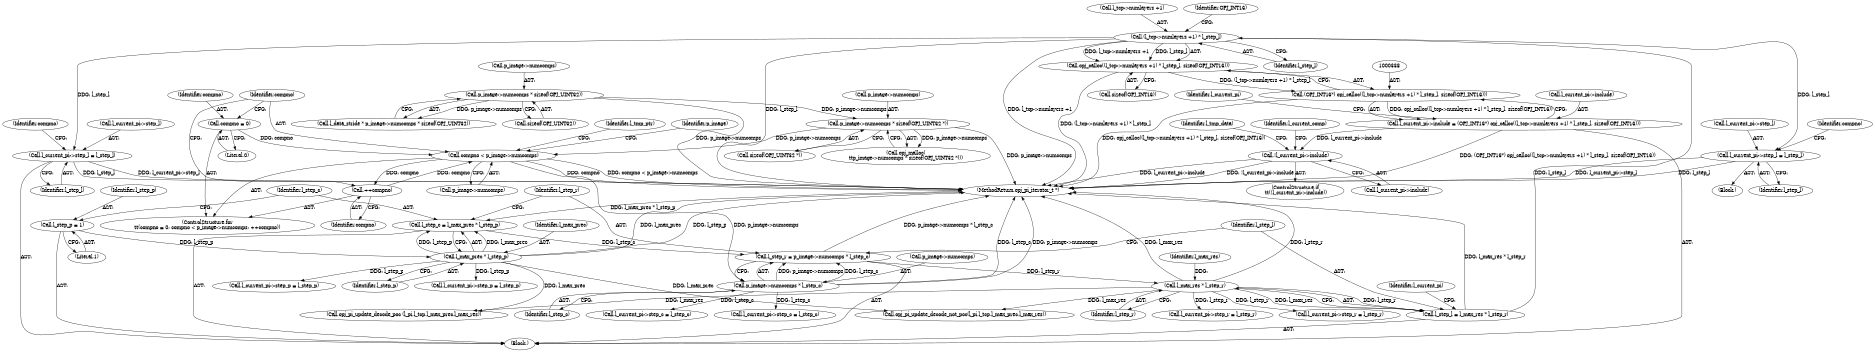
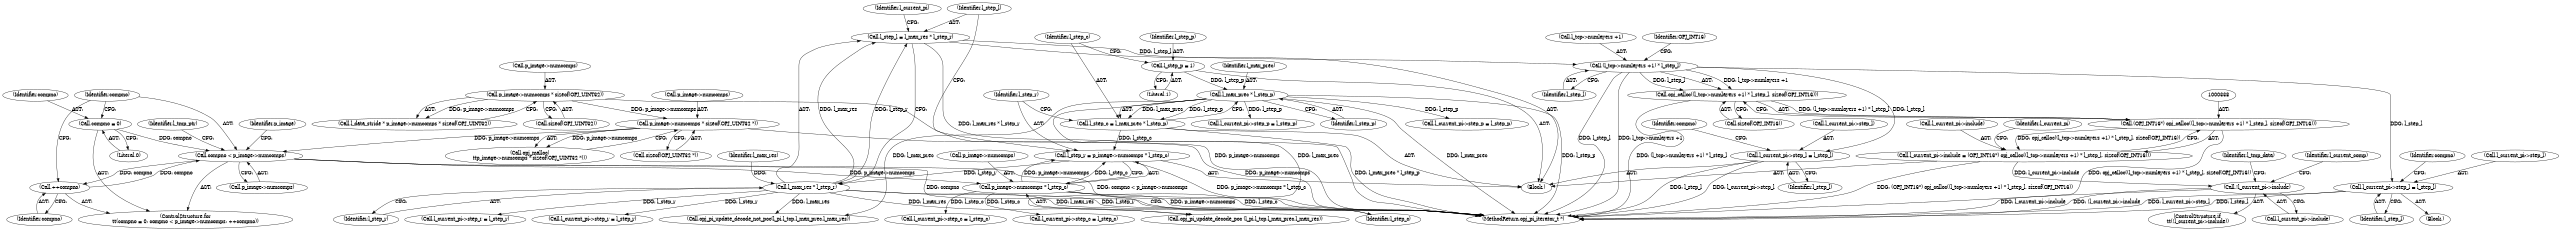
  digraph {
    n1 [label="(Call,(l_tcp->numlayers +1) * l_step_l)"]
    n2 [label="(Call,opj_calloc((l_tcp->numlayers +1) * l_step_l, sizeof(OPJ_INT16)))"]
    n3 [label="(Call,l_current_pi->step_l = l_step_l)"]
    n4 [label="(Call,l_current_pi->step_l = l_step_l)"]
    n5 [label="(Identifier,l_step_l)"]
    n6 [label="(MethodReturn,opj_pi_iterator_t *)"]
    n7 [label="(Call,(OPJ_INT16*) opj_calloc((l_tcp->numlayers +1) * l_step_l, sizeof(OPJ_INT16)))"]
    n8 [label="(Call,sizeof(OPJ_INT16))"]
    n9 [label="(Block,)"]
    n10 [label="(Identifier,l_step_l)"]
    n11 [label="(Identifier,l_step_l)"]
    n12 [label="(Block,)"]
    n13 [label="(Call,l_step_l = l_max_res * l_step_r)"]
    n14 [label="(Call,l_max_res * l_step_r)"]
    n15 [label="(Call,opj_pi_update_decode_not_poc(l_pi,l_tcp,l_max_prec,l_max_res))"]
    n16 [label="(Identifier,l_step_r)"]
    n17 [label="(Call,opj_pi_update_decode_poc (l_pi,l_tcp,l_max_prec,l_max_res))"]
    n18 [label="(Call,l_current_pi->step_r = l_step_r)"]
    n19 [label="(Call,l_current_pi->step_r = l_step_r)"]
    n20 [label="(Call,l_step_r = p_image->numcomps * l_step_c)"]
    n21 [label="(Call,p_image->numcomps * l_step_c)"]
    n22 [label="(Call,l_current_pi->step_c = l_step_c)"]
    n23 [label="(Call,l_current_pi->step_c = l_step_c)"]
    n24 [label="(Identifier,l_step_c)"]
    n25 [label="(Call,compno < p_image->numcomps)"]
    n26 [label="(Call,++compno)"]
    n27 [label="(Call,p_image->numcomps)"]
    n28 [label="(ControlStructure,for\n\t\t(compno = 0; compno < p_image->numcomps; ++compno))"]
    n29 [label="(Identifier,compno)"]
    n30 [label="(Call,compno = 0)"]
    n31 [label="(Literal,0)"]
    n32 [label="(Call,p_image->numcomps * sizeof(OPJ_UINT32 *))"]
    n33 [label="(Call,opj_malloc(\n\t\tp_image->numcomps * sizeof(OPJ_UINT32 *)))"]
    n34 [label="(Call,sizeof(OPJ_UINT32 *))"]
    n35 [label="(Call,p_image->numcomps * sizeof(OPJ_UINT32))"]
    n36 [label="(Call,sizeof(OPJ_UINT32))"]
    n37 [label="(Call,l_data_stride * p_image->numcomps * sizeof(OPJ_UINT32))"]
    n38 [label="(Call,l_step_c = l_max_prec * l_step_p)"]
    n39 [label="(Call,l_max_prec * l_step_p)"]
    n40 [label="(Call,l_current_pi->step_p = l_step_p)"]
    n41 [label="(Identifier,l_step_p)"]
    n42 [label="(Call,l_current_pi->step_p = l_step_p)"]
    n43 [label="(Call,l_step_p = 1)"]
    n44 [label="(Literal,1)"]
    n45 [label="(Call,l_current_pi->include = (OPJ_INT16*) opj_calloc((l_tcp->numlayers +1) * l_step_l, sizeof(OPJ_INT16)))"]
    n46 [label="(Call,!l_current_pi->include)"]
    n47 [label="(Call,l_current_pi->include)"]
    n48 [label="(ControlStructure,if\n \t\t(!l_current_pi->include))"]
    n49 [label="(Identifier,l_step_p)"]
    n50 [label="(Identifier,l_current_comp)"]
    n51 [label="(Call,p_image->numcomps)"]
    n52 [label="(Call,l_tcp->numlayers +1)"]
    n53 [label="(Identifier,compno)"]
    n54 [label="(Identifier,l_step_l)"]
    n55 [label="(Identifier,l_tmp_ptr)"]
    n56 [label="(Identifier,OPJ_INT16)"]
    n57 [label="(Identifier,compno)"]
    n58 [label="(Identifier,l_step_r)"]
    n59 [label="(Identifier,l_current_pi)"]
    n60 [label="(Identifier,l_max_prec)"]
    n61 [label="(Identifier,compno)"]
    n62 [label="(Call,l_current_pi->include)"]
    n63 [label="(Call,l_current_pi->step_l)"]
    n64 [label="(Identifier,l_current_pi)"]
    n65 [label="(Call,p_image->numcomps)"]
    n66 [label="(Identifier,compno)"]
    n67 [label="(Identifier,l_step_c)"]
    n68 [label="(Call,l_current_pi->step_l)"]
    n69 [label="(Identifier,l_max_res)"]
    n70 [label="(Identifier,p_image)"]
    n71 [label="(Identifier,l_tmp_data)"]
    n72 [label="(Call,p_image->numcomps)"]
    1000338
    n1 -> n2 [label="AST: "]
    n1 -> n2 [label="DDG: l_tcp->numlayers +1"]
    n1 -> n2 [label="DDG: l_step_l"]
    n1 -> n3 [label="DDG: l_step_l"]
    n1 -> n4 [label="DDG: l_step_l"]
    n1 -> n5 [label="CFG: "]
    n1 -> n6 [label="DDG: l_step_l"]
    n1 -> n6 [label="DDG: l_tcp->numlayers +1"]
    n2 -> n6 [label="DDG: (l_tcp->numlayers +1) * l_step_l"]
    n2 -> n7 [label="AST: "]
    n2 -> n7 [label="DDG: (l_tcp->numlayers +1) * l_step_l"]
    n2 -> n8 [label="CFG: "]
    n3 -> n6 [label="DDG: l_step_l"]
    n3 -> n6 [label="DDG: l_current_pi->step_l"]
    n3 -> n9 [label="AST: "]
    n3 -> n10 [label="CFG: "]
    n4 -> n6 [label="DDG: l_current_pi->step_l"]
    n4 -> n6 [label="DDG: l_step_l"]
    n4 -> n11 [label="CFG: "]
    n4 -> n12 [label="AST: "]
    n5 -> n1 [label="AST: "]
    n7 -> n2 [label="CFG: "]
    n7 -> n6 [label="DDG: opj_calloc((l_tcp->numlayers +1) * l_step_l, sizeof(OPJ_INT16))"]
    n7 -> n45 [label="AST: "]
    n7 -> n45 [label="DDG: opj_calloc((l_tcp->numlayers +1) * l_step_l, sizeof(OPJ_INT16))"]
    n8 -> n2 [label="AST: "]
    n10 -> n3 [label="AST: "]
    n11 -> n4 [label="AST: "]
    n13 -> n1 [label="DDG: l_step_l"]
    n13 -> n6 [label="DDG: l_max_res * l_step_r"]
    n13 -> n9 [label="AST: "]
    n13 -> n14 [label="CFG: "]
    n14 -> n6 [label="DDG: l_max_res"]
    n14 -> n6 [label="DDG: l_step_r"]
    n14 -> n13 [label="AST: "]
    n14 -> n13 [label="DDG: l_max_res"]
    n14 -> n13 [label="DDG: l_step_r"]
    n14 -> n15 [label="DDG: l_max_res"]
    n14 -> n16 [label="CFG: "]
    n14 -> n17 [label="DDG: l_max_res"]
    n14 -> n18 [label="DDG: l_step_r"]
    n14 -> n19 [label="DDG: l_step_r"]
    n16 -> n14 [label="AST: "]
    n20 -> n6 [label="DDG: p_image->numcomps * l_step_c"]
    n20 -> n9 [label="AST: "]
    n20 -> n14 [label="DDG: l_step_r"]
    n20 -> n21 [label="CFG: "]
    n21 -> n6 [label="DDG: l_step_c"]
    n21 -> n6 [label="DDG: p_image->numcomps"]
    n21 -> n20 [label="AST: "]
    n21 -> n20 [label="DDG: p_image->numcomps"]
    n21 -> n20 [label="DDG: l_step_c"]
    n21 -> n22 [label="DDG: l_step_c"]
    n21 -> n23 [label="DDG: l_step_c"]
    n21 -> n24 [label="CFG: "]
    n24 -> n21 [label="AST: "]
    n25 -> n6 [label="DDG: compno"]
    n25 -> n6 [label="DDG: compno < p_image->numcomps"]
    n25 -> n21 [label="DDG: p_image->numcomps"]
    n25 -> n26 [label="DDG: compno"]
    n25 -> n27 [label="CFG: "]
    n25 -> n28 [label="AST: "]
    n26 -> n25 [label="DDG: compno"]
    n26 -> n28 [label="AST: "]
    n26 -> n29 [label="CFG: "]
    n27 -> n25 [label="AST: "]
    n29 -> n26 [label="AST: "]
    n30 -> n25 [label="DDG: compno"]
    n30 -> n28 [label="AST: "]
    n30 -> n31 [label="CFG: "]
    n31 -> n30 [label="AST: "]
    n32 -> n6 [label="DDG: p_image->numcomps"]
    n32 -> n25 [label="DDG: p_image->numcomps"]
    n32 -> n33 [label="AST: "]
    n32 -> n33 [label="DDG: p_image->numcomps"]
    n32 -> n34 [label="CFG: "]
    n33 -> n32 [label="CFG: "]
    n34 -> n32 [label="AST: "]
    n35 -> n6 [label="DDG: p_image->numcomps"]
    n35 -> n32 [label="DDG: p_image->numcomps"]
    n35 -> n36 [label="CFG: "]
    n35 -> n37 [label="AST: "]
    n35 -> n37 [label="DDG: p_image->numcomps"]
    n36 -> n35 [label="AST: "]
    n37 -> n35 [label="CFG: "]
-   n6 -> n38 [label="DDG: l_max_prec * l_step_p"]
+   n38 -> n6 [label="DDG: l_max_prec * l_step_p"]
    n38 -> n9 [label="AST: "]
    n38 -> n20 [label="DDG: l_step_c"]
    n38 -> n39 [label="CFG: "]
    n39 -> n6 [label="DDG: l_max_prec"]
    n39 -> n6 [label="DDG: l_step_p"]
    n39 -> n15 [label="DDG: l_max_prec"]
    n39 -> n17 [label="DDG: l_max_prec"]
    n39 -> n38 [label="AST: "]
    n39 -> n38 [label="DDG: l_max_prec"]
    n39 -> n38 [label="DDG: l_step_p"]
    n39 -> n40 [label="DDG: l_step_p"]
    n39 -> n41 [label="CFG: "]
    n39 -> n42 [label="DDG: l_step_p"]
    n41 -> n39 [label="AST: "]
    n43 -> n9 [label="AST: "]
    n43 -> n39 [label="DDG: l_step_p"]
    n43 -> n44 [label="CFG: "]
    n44 -> n43 [label="AST: "]
    n45 -> n6 [label="DDG: (OPJ_INT16*) opj_calloc((l_tcp->numlayers +1) * l_step_l, sizeof(OPJ_INT16))"]
    n45 -> n7 [label="CFG: "]
    n45 -> n9 [label="AST: "]
    n45 -> n46 [label="DDG: l_current_pi->include"]
    n46 -> n6 [label="DDG: l_current_pi->include"]
    n46 -> n6 [label="DDG: !l_current_pi->include"]
    n46 -> n47 [label="CFG: "]
    n46 -> n48 [label="AST: "]
    n47 -> n46 [label="AST: "]
    n49 -> n43 [label="AST: "]
    n50 -> n46 [label="CFG: "]
    n51 -> n21 [label="AST: "]
    n52 -> n1 [label="AST: "]
    n53 -> n4 [label="CFG: "]
    n54 -> n13 [label="AST: "]
    n54 -> n20 [label="CFG: "]
    n55 -> n25 [label="CFG: "]
    n56 -> n1 [label="CFG: "]
    n57 -> n25 [label="AST: "]
    n57 -> n26 [label="CFG: "]
    n57 -> n30 [label="CFG: "]
    n58 -> n20 [label="AST: "]
    n58 -> n38 [label="CFG: "]
    n59 -> n13 [label="CFG: "]
    n60 -> n39 [label="AST: "]
    n61 -> n3 [label="CFG: "]
    n62 -> n45 [label="AST: "]
    n63 -> n4 [label="AST: "]
    n64 -> n45 [label="CFG: "]
    n65 -> n32 [label="AST: "]
    n66 -> n30 [label="AST: "]
    n67 -> n38 [label="AST: "]
    n67 -> n43 [label="CFG: "]
    n68 -> n3 [label="AST: "]
    n69 -> n14 [label="DDG: "]
    n70 -> n25 [label="CFG: "]
    n71 -> n46 [label="CFG: "]
    n72 -> n35 [label="AST: "]
    1000338 -> n7 [label="AST: "]
  }
